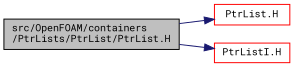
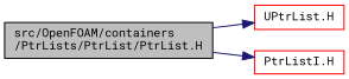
  digraph {
    fontname="Roboto Mono"
    rankdir=LR
    node [color=red fontname="Roboto Mono" fontsize=10 shape=record]
    edge [color=midnightblue fontname="Roboto Mono" fontsize=10 labelfontname=Helvetica labelfontsize=10 style=solid]
    n1 [color=black fillcolor=grey75 fontcolor=black height=0.2 label="src/OpenFOAM/containers\l/PtrLists/PtrList/PtrList.H" style=filled width=0.4]
-   n2 [height=0.2 label="PtrList.H" width=0.4]
+   n2 [height=0.2 label="UPtrList.H" width=0.4]
    n3 [height=0.2 label="PtrListI.H" width=0.4]
    n1 -> n2
    n1 -> n3
  }
